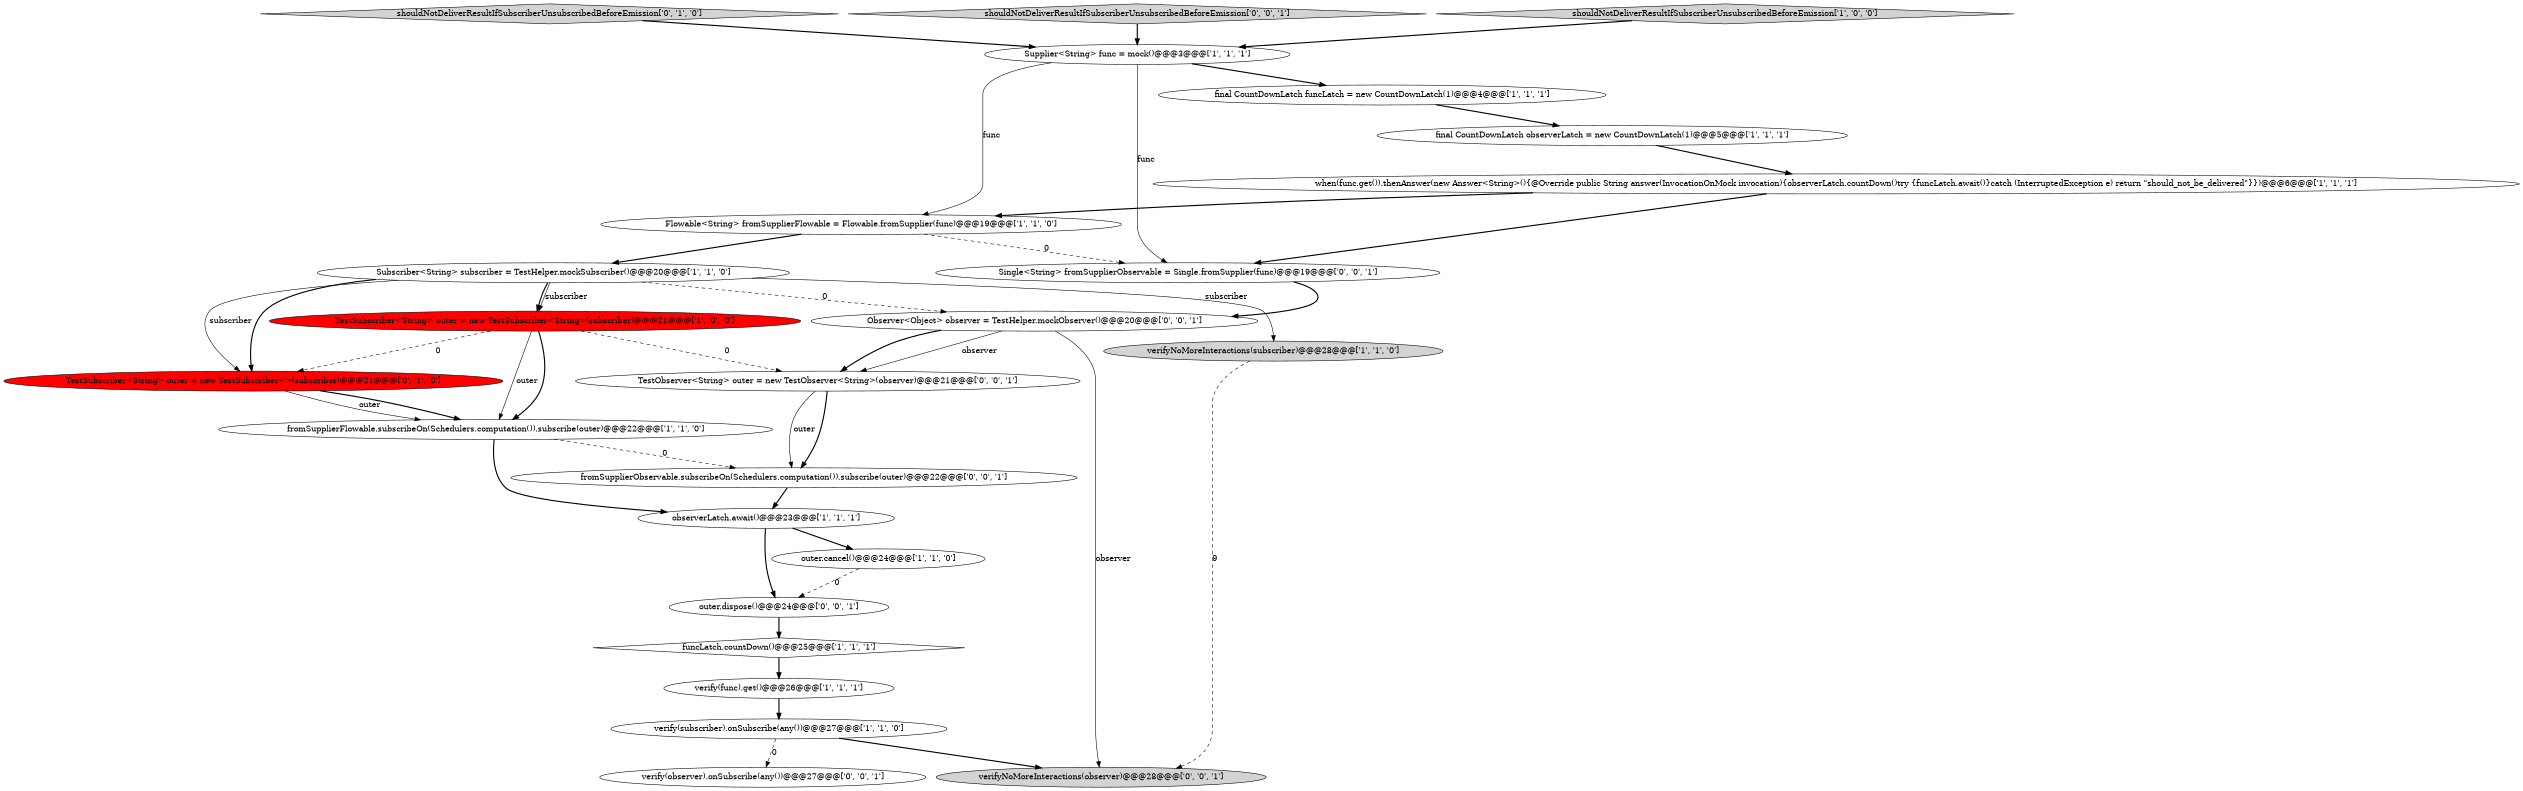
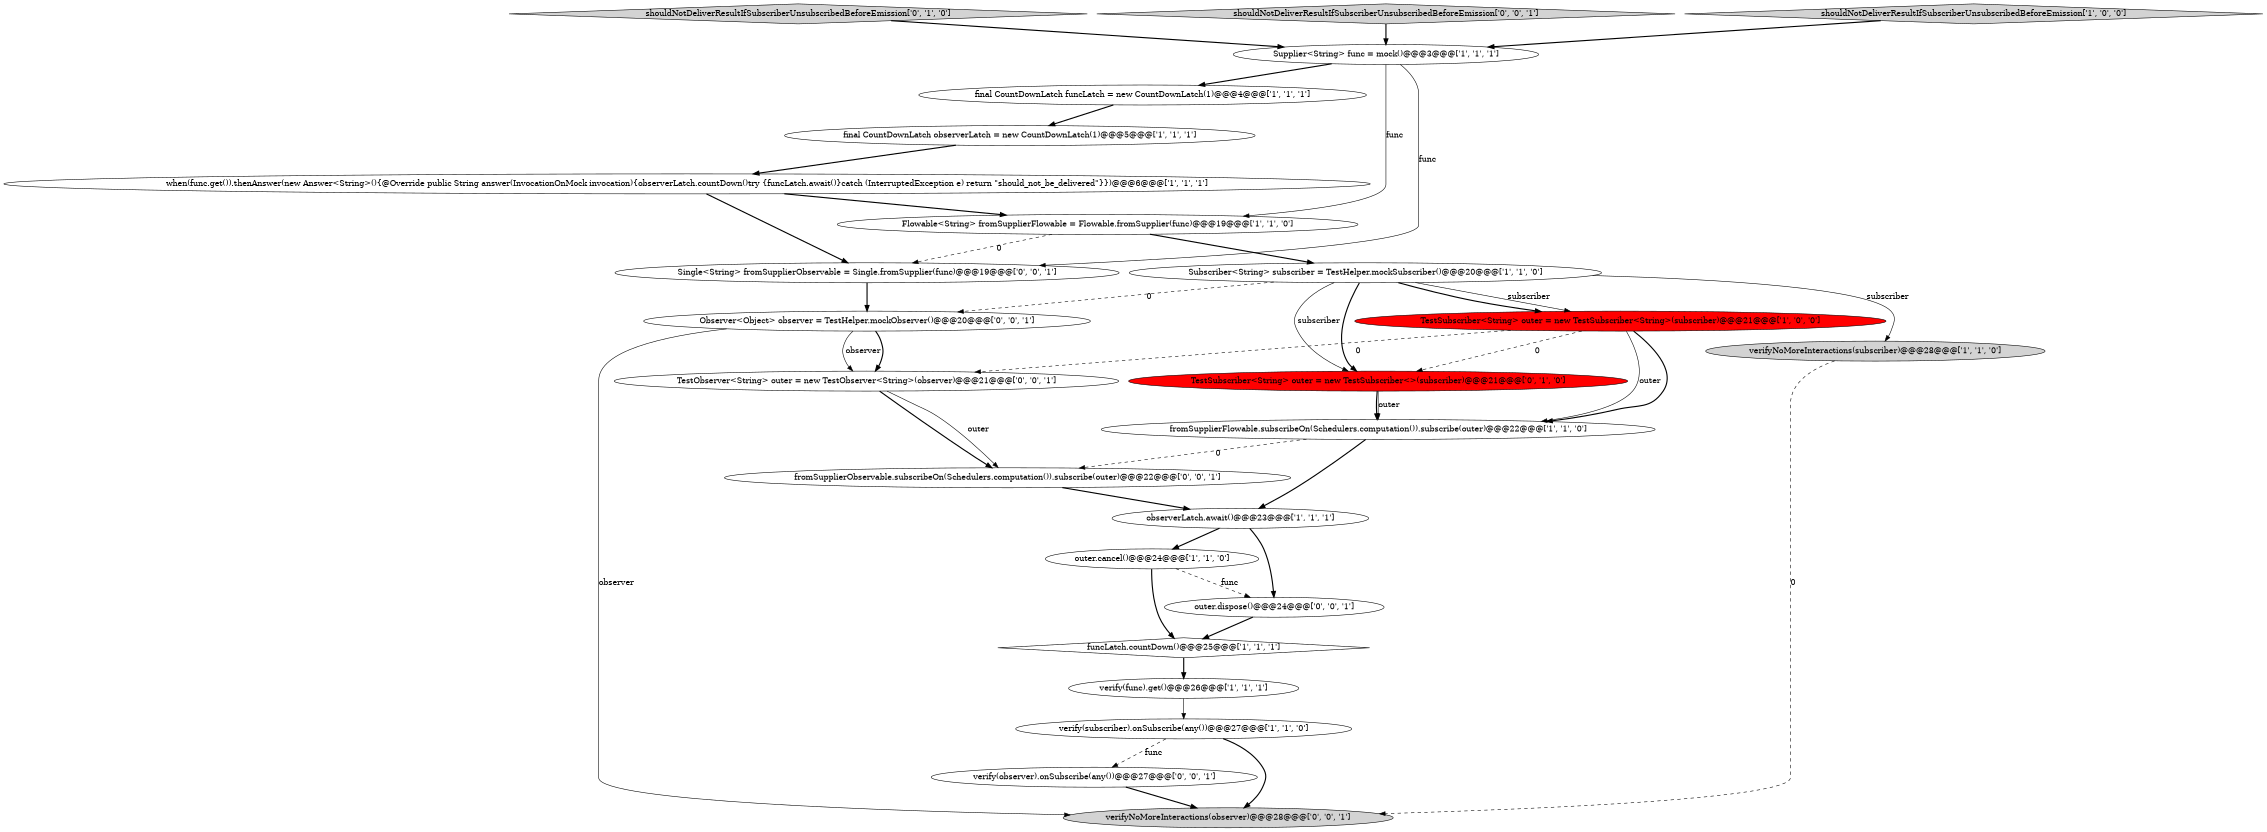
  digraph {
    node [fillcolor=white shape=ellipse style=filled]
    edge [style=bold]
    n1 [fillcolor=red label="TestSubscriber<String> outer = new TestSubscriber<>(subscriber)@@@21@@@['0', '1', '0']"]
    n2 [label="fromSupplierFlowable.subscribeOn(Schedulers.computation()).subscribe(outer)@@@22@@@['1', '1', '0']"]
    n3 [label="fromSupplierObservable.subscribeOn(Schedulers.computation()).subscribe(outer)@@@22@@@['0', '0', '1']"]
    n4 [label="observerLatch.await()@@@23@@@['1', '1', '1']"]
    n5 [label="final CountDownLatch funcLatch = new CountDownLatch(1)@@@4@@@['1', '1', '1']"]
    n6 [label="final CountDownLatch observerLatch = new CountDownLatch(1)@@@5@@@['1', '1', '1']"]
    n7 [label="when(func.get()).thenAnswer(new Answer<String>(){@Override public String answer(InvocationOnMock invocation){observerLatch.countDown()try {funcLatch.await()}catch (InterruptedException e) return \"should_not_be_delivered\"}})@@@6@@@['1', '1', '1']"]
    n8 [fillcolor=lightgray label="verifyNoMoreInteractions(observer)@@@28@@@['0', '0', '1']"]
    n9 [label="Flowable<String> fromSupplierFlowable = Flowable.fromSupplier(func)@@@19@@@['1', '1', '0']"]
    n10 [label="Single<String> fromSupplierObservable = Single.fromSupplier(func)@@@19@@@['0', '0', '1']"]
    n11 [label="outer.dispose()@@@24@@@['0', '0', '1']"]
    n12 [label="outer.cancel()@@@24@@@['1', '1', '0']"]
    n13 [fillcolor=lightgray label="shouldNotDeliverResultIfSubscriberUnsubscribedBeforeEmission['0', '1', '0']" shape=diamond]
    n14 [label="Supplier<String> func = mock()@@@3@@@['1', '1', '1']"]
    n15 [label="funcLatch.countDown()@@@25@@@['1', '1', '1']" shape=diamond]
    n16 [label="verify(func).get()@@@26@@@['1', '1', '1']"]
    n17 [label="Subscriber<String> subscriber = TestHelper.mockSubscriber()@@@20@@@['1', '1', '0']"]
    n18 [fillcolor=lightgray label="verifyNoMoreInteractions(subscriber)@@@28@@@['1', '1', '0']"]
    n19 [fillcolor=red label="TestSubscriber<String> outer = new TestSubscriber<String>(subscriber)@@@21@@@['1', '0', '0']"]
    n20 [label="Observer<Object> observer = TestHelper.mockObserver()@@@20@@@['0', '0', '1']"]
    n21 [label="TestObserver<String> outer = new TestObserver<String>(observer)@@@21@@@['0', '0', '1']"]
    n22 [label="verify(subscriber).onSubscribe(any())@@@27@@@['1', '1', '0']"]
    n23 [label="verify(observer).onSubscribe(any())@@@27@@@['0', '0', '1']"]
    n24 [fillcolor=lightgray label="shouldNotDeliverResultIfSubscriberUnsubscribedBeforeEmission['0', '0', '1']" shape=diamond]
    n25 [fillcolor=lightgray label="shouldNotDeliverResultIfSubscriberUnsubscribedBeforeEmission['1', '0', '0']" shape=diamond]
    n1 -> n2 [label=outer style=solid]
    n1 -> n2
    n2 -> n3 [label=0 style=dashed]
    n2 -> n4
    n3 -> n4
    n4 -> n11
    n4 -> n12
    n5 -> n6
    n6 -> n7
    n7 -> n9
    n7 -> n10
    n9 -> n10 [label=0 style=dashed]
    n9 -> n17
    n10 -> n20
    n11 -> n15
-   n12 -> n11 [label=0 style=dashed]
+   n12 -> n11 [label=func style=dashed]
+   n12 -> n15
    n13 -> n14
    n14 -> n5
    n14 -> n9 [label=func style=solid]
    n14 -> n10 [label=func style=solid]
    n15 -> n16
-   n16 -> n22
+   n16 -> n22 [style=solid]
    n17 -> n1
    n17 -> n1 [label=subscriber style=solid]
    n17 -> n18 [label=subscriber style=solid]
    n17 -> n19 [label=subscriber style=solid]
    n17 -> n19
    n17 -> n20 [label=0 style=dashed]
-   n18 -> n8 [label=9 style=dashed]
+   n18 -> n8 [label=0 style=dashed]
    n19 -> n1 [label=0 style=dashed]
    n19 -> n2 [label=outer style=solid]
    n19 -> n2
    n19 -> n21 [label=0 style=dashed]
    n20 -> n8 [label=observer style=solid]
    n20 -> n21 [label=observer style=solid]
    n20 -> n21
    n21 -> n3
    n21 -> n3 [label=outer style=solid]
    n22 -> n8
-   n22 -> n23 [label=0 style=dashed]
+   n22 -> n23 [label=func style=dashed]
+   n23 -> n8
    n24 -> n14
    n25 -> n14
  }
